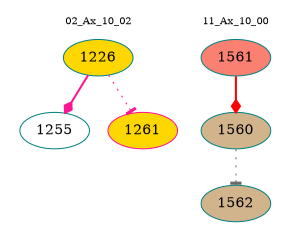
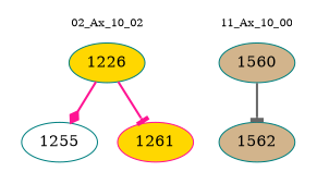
  digraph {
    node [color=teal fillcolor=gold style=filled]
    edge [arrowhead=diamond color=deeppink style=bold]
    n1 [fillcolor=white label=1255]
    n2 [label=1226]
    n3 [color=deeppink label=1261]
-   n4 [fillcolor=salmon label=1561]
    n5 [fillcolor=tan label=1560]
    n6 [fillcolor=tan label=1562]
    subgraph cluster_1 {
      color=white
      fontsize=10
      label="02_Ax_10_02"
      n1
      n2
      n3
    }
    subgraph cluster_2 {
      color=white
      fontsize=10
      label="11_Ax_10_00"
-     n4
      n5
      n6
    }
    n2 -> n1
-   n2 -> n3 [arrowhead=tee style=dotted]
-   n4 -> n5 [color=red]
-   n5 -> n6 [arrowhead=tee color=gray40 style=dotted]
+   n2 -> n3 [arrowhead=tee]
+   n5 -> n6 [arrowhead=tee color=gray40]
  }
